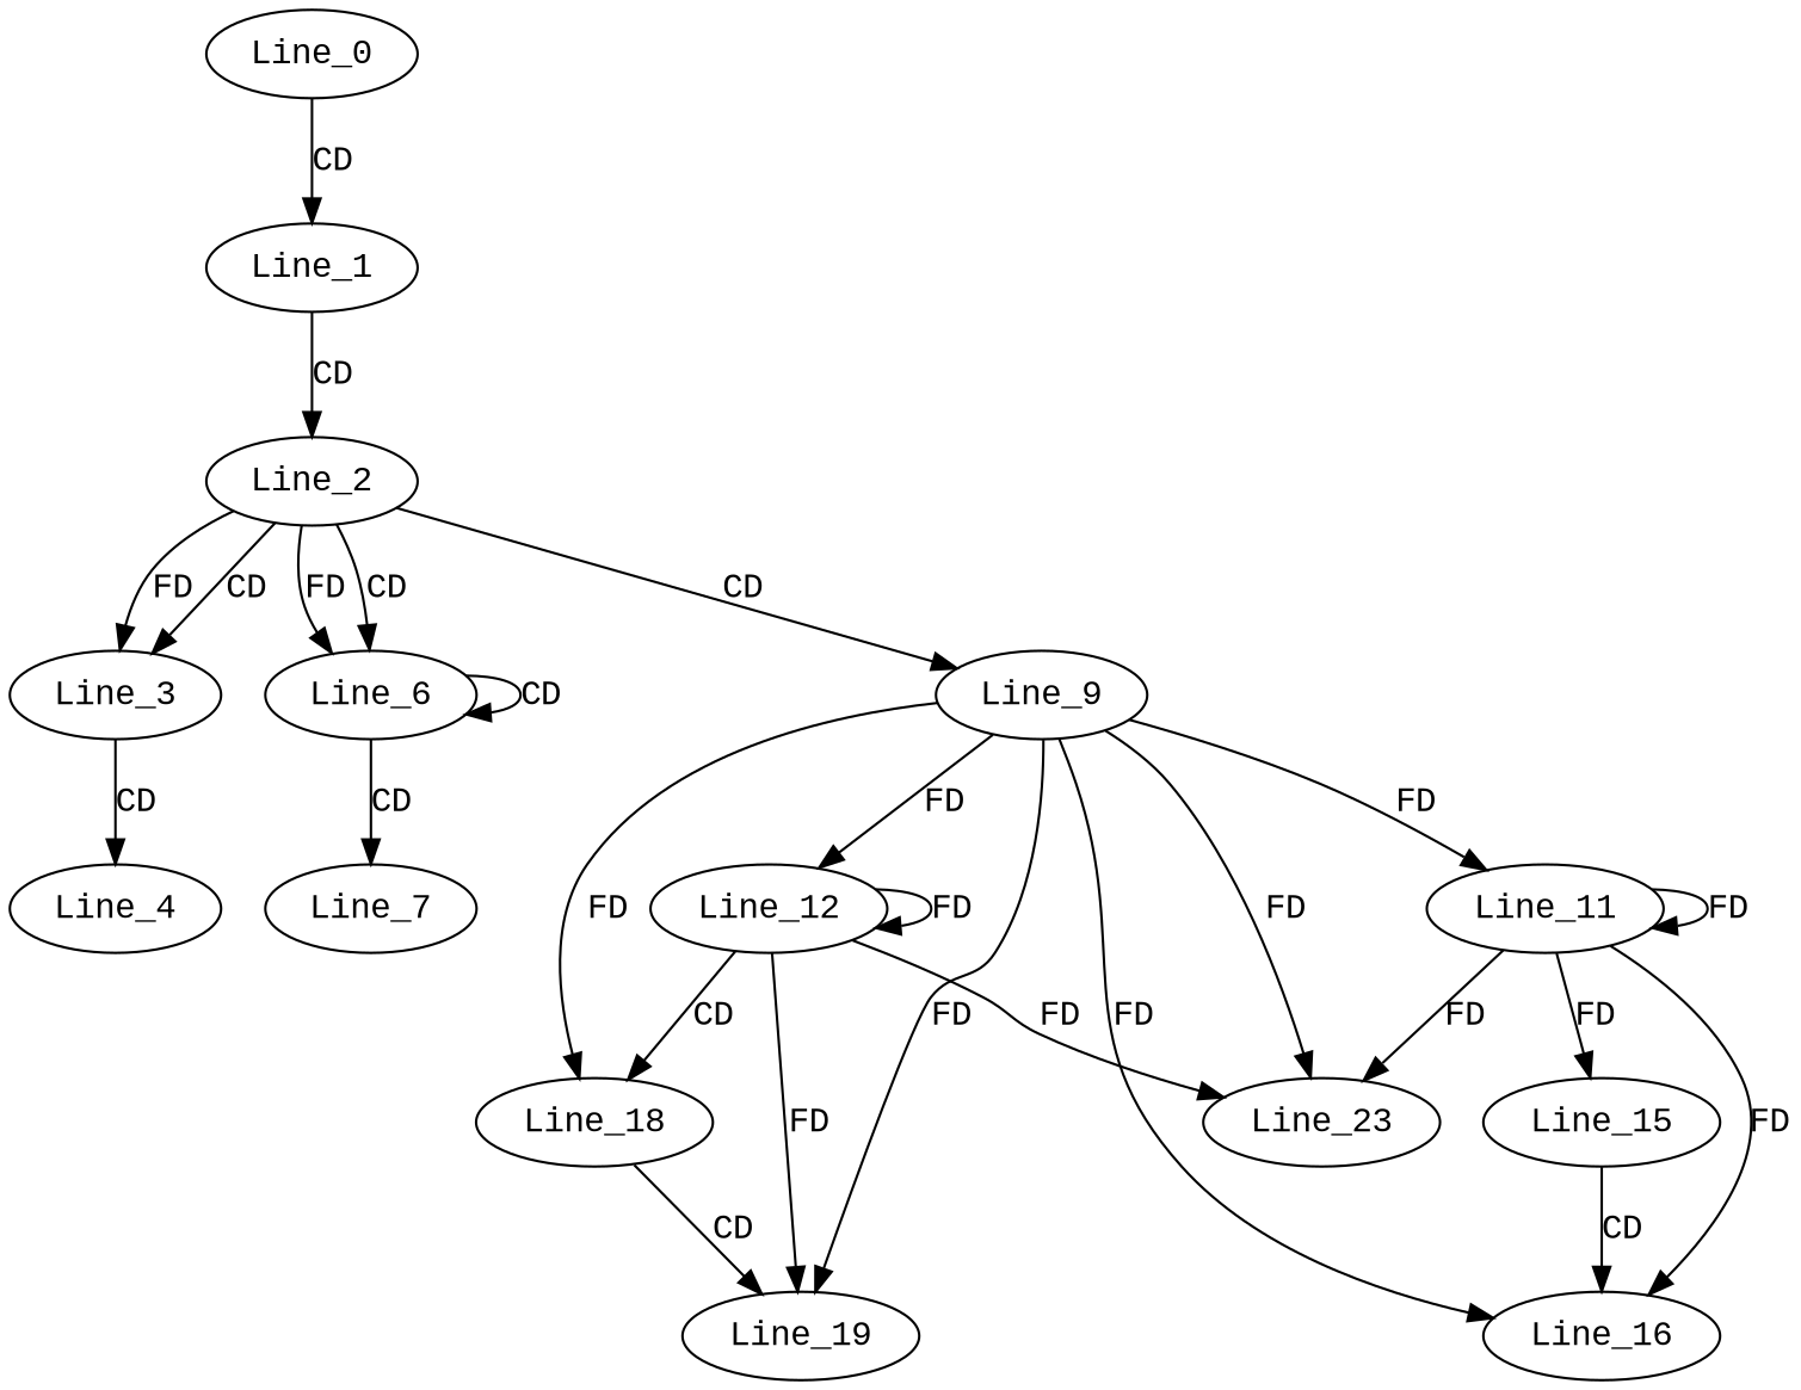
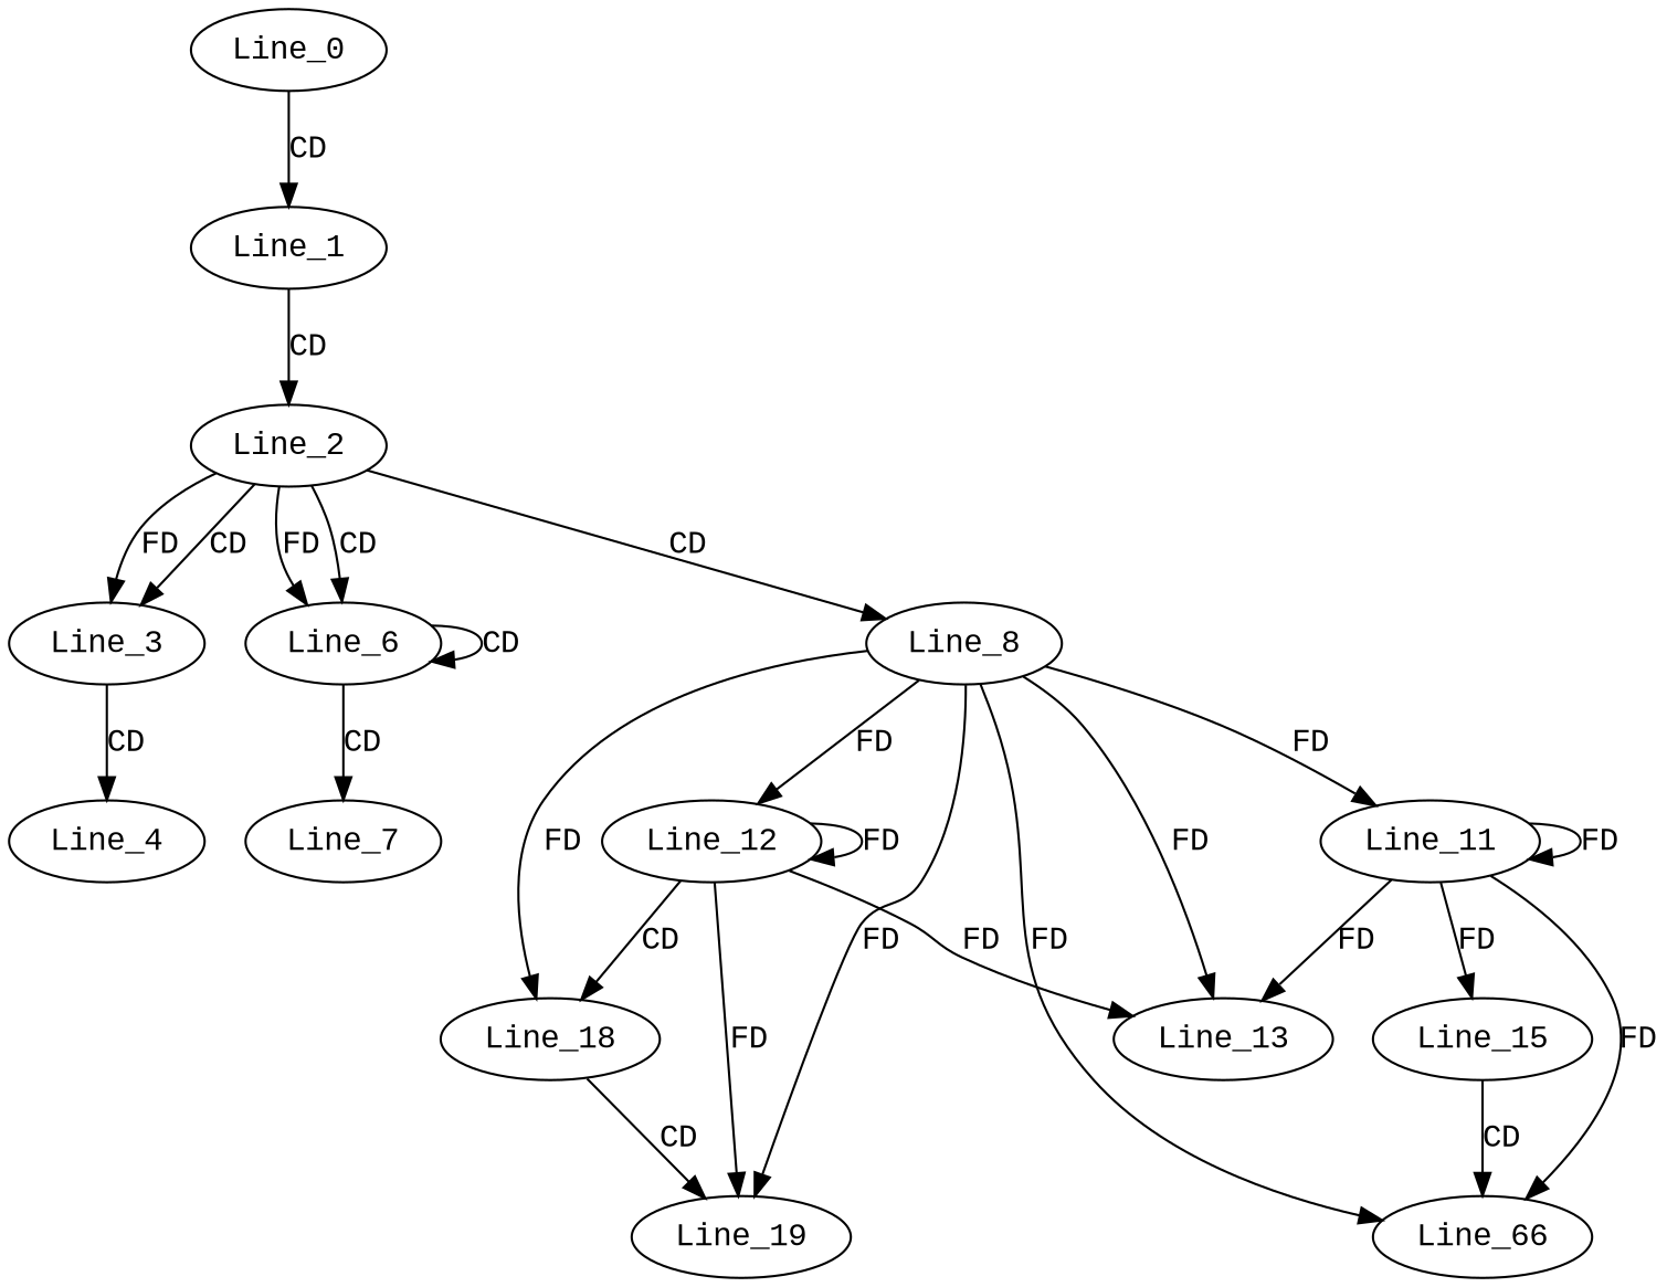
  digraph {
    fontname="Liberation Mono"
    node [fontname="Liberation Mono"]
    edge [fontname="Liberation Mono"]
    Line_0
    Line_1
    Line_2
    Line_3
    Line_6
-   Line_9
+   Line_9 [label=Line_8]
    Line_4
    Line_7
    Line_11
    Line_12
-   Line_13 [label=Line_23]
-   Line_16
+   Line_13
+   Line_16 [label=Line_66]
    Line_18
    Line_19
    Line_15
    Line_0 -> Line_1 [label=CD]
    Line_1 -> Line_2 [label=CD]
    Line_2 -> Line_3 [label=CD]
    Line_2 -> Line_3 [label=FD]
    Line_2 -> Line_6 [label=CD]
    Line_2 -> Line_6 [label=FD]
    Line_2 -> Line_9 [label=CD]
    Line_3 -> Line_4 [label=CD]
    Line_6 -> Line_6 [label=CD]
    Line_6 -> Line_7 [label=CD]
    Line_9 -> Line_11 [label=FD]
    Line_9 -> Line_12 [label=FD]
    Line_9 -> Line_13 [label=FD]
    Line_9 -> Line_16 [label=FD]
    Line_9 -> Line_18 [label=FD]
    Line_9 -> Line_19 [label=FD]
    Line_11 -> Line_11 [label=FD]
    Line_11 -> Line_13 [label=FD]
    Line_11 -> Line_16 [label=FD]
    Line_11 -> Line_15 [label=FD]
    Line_12 -> Line_12 [label=FD]
    Line_12 -> Line_13 [label=FD]
    Line_12 -> Line_18 [label=CD]
    Line_12 -> Line_19 [label=FD]
    Line_18 -> Line_19 [label=CD]
    Line_15 -> Line_16 [label=CD]
  }
